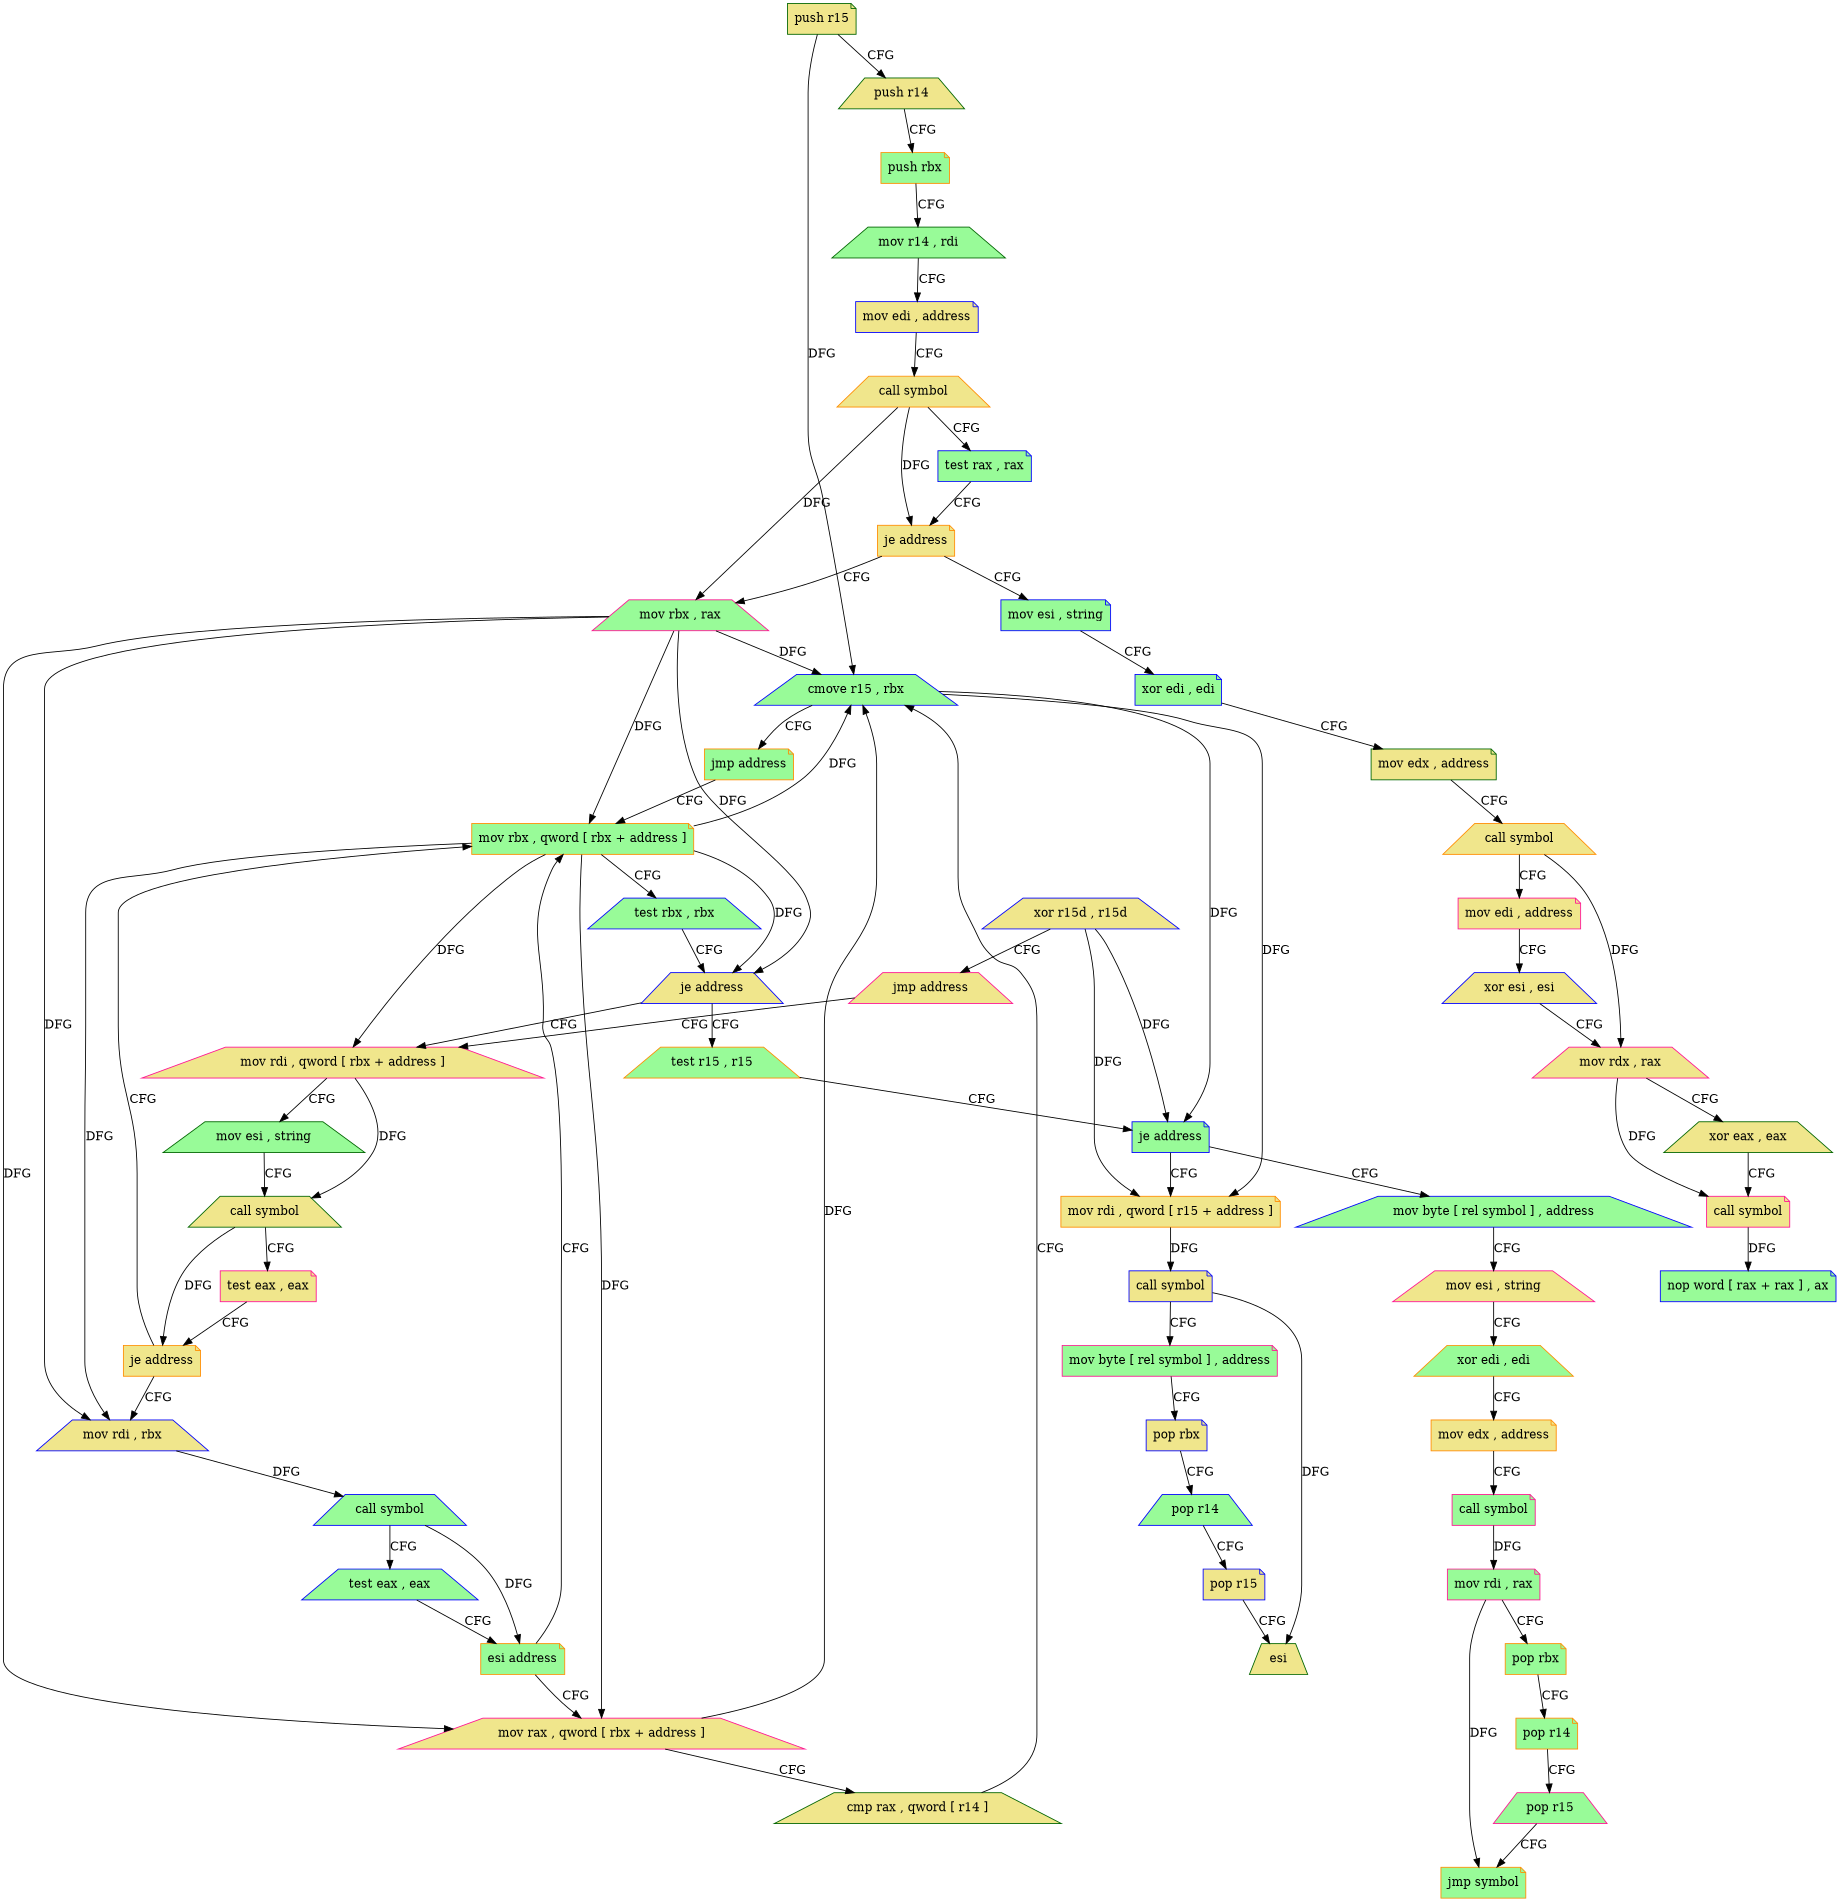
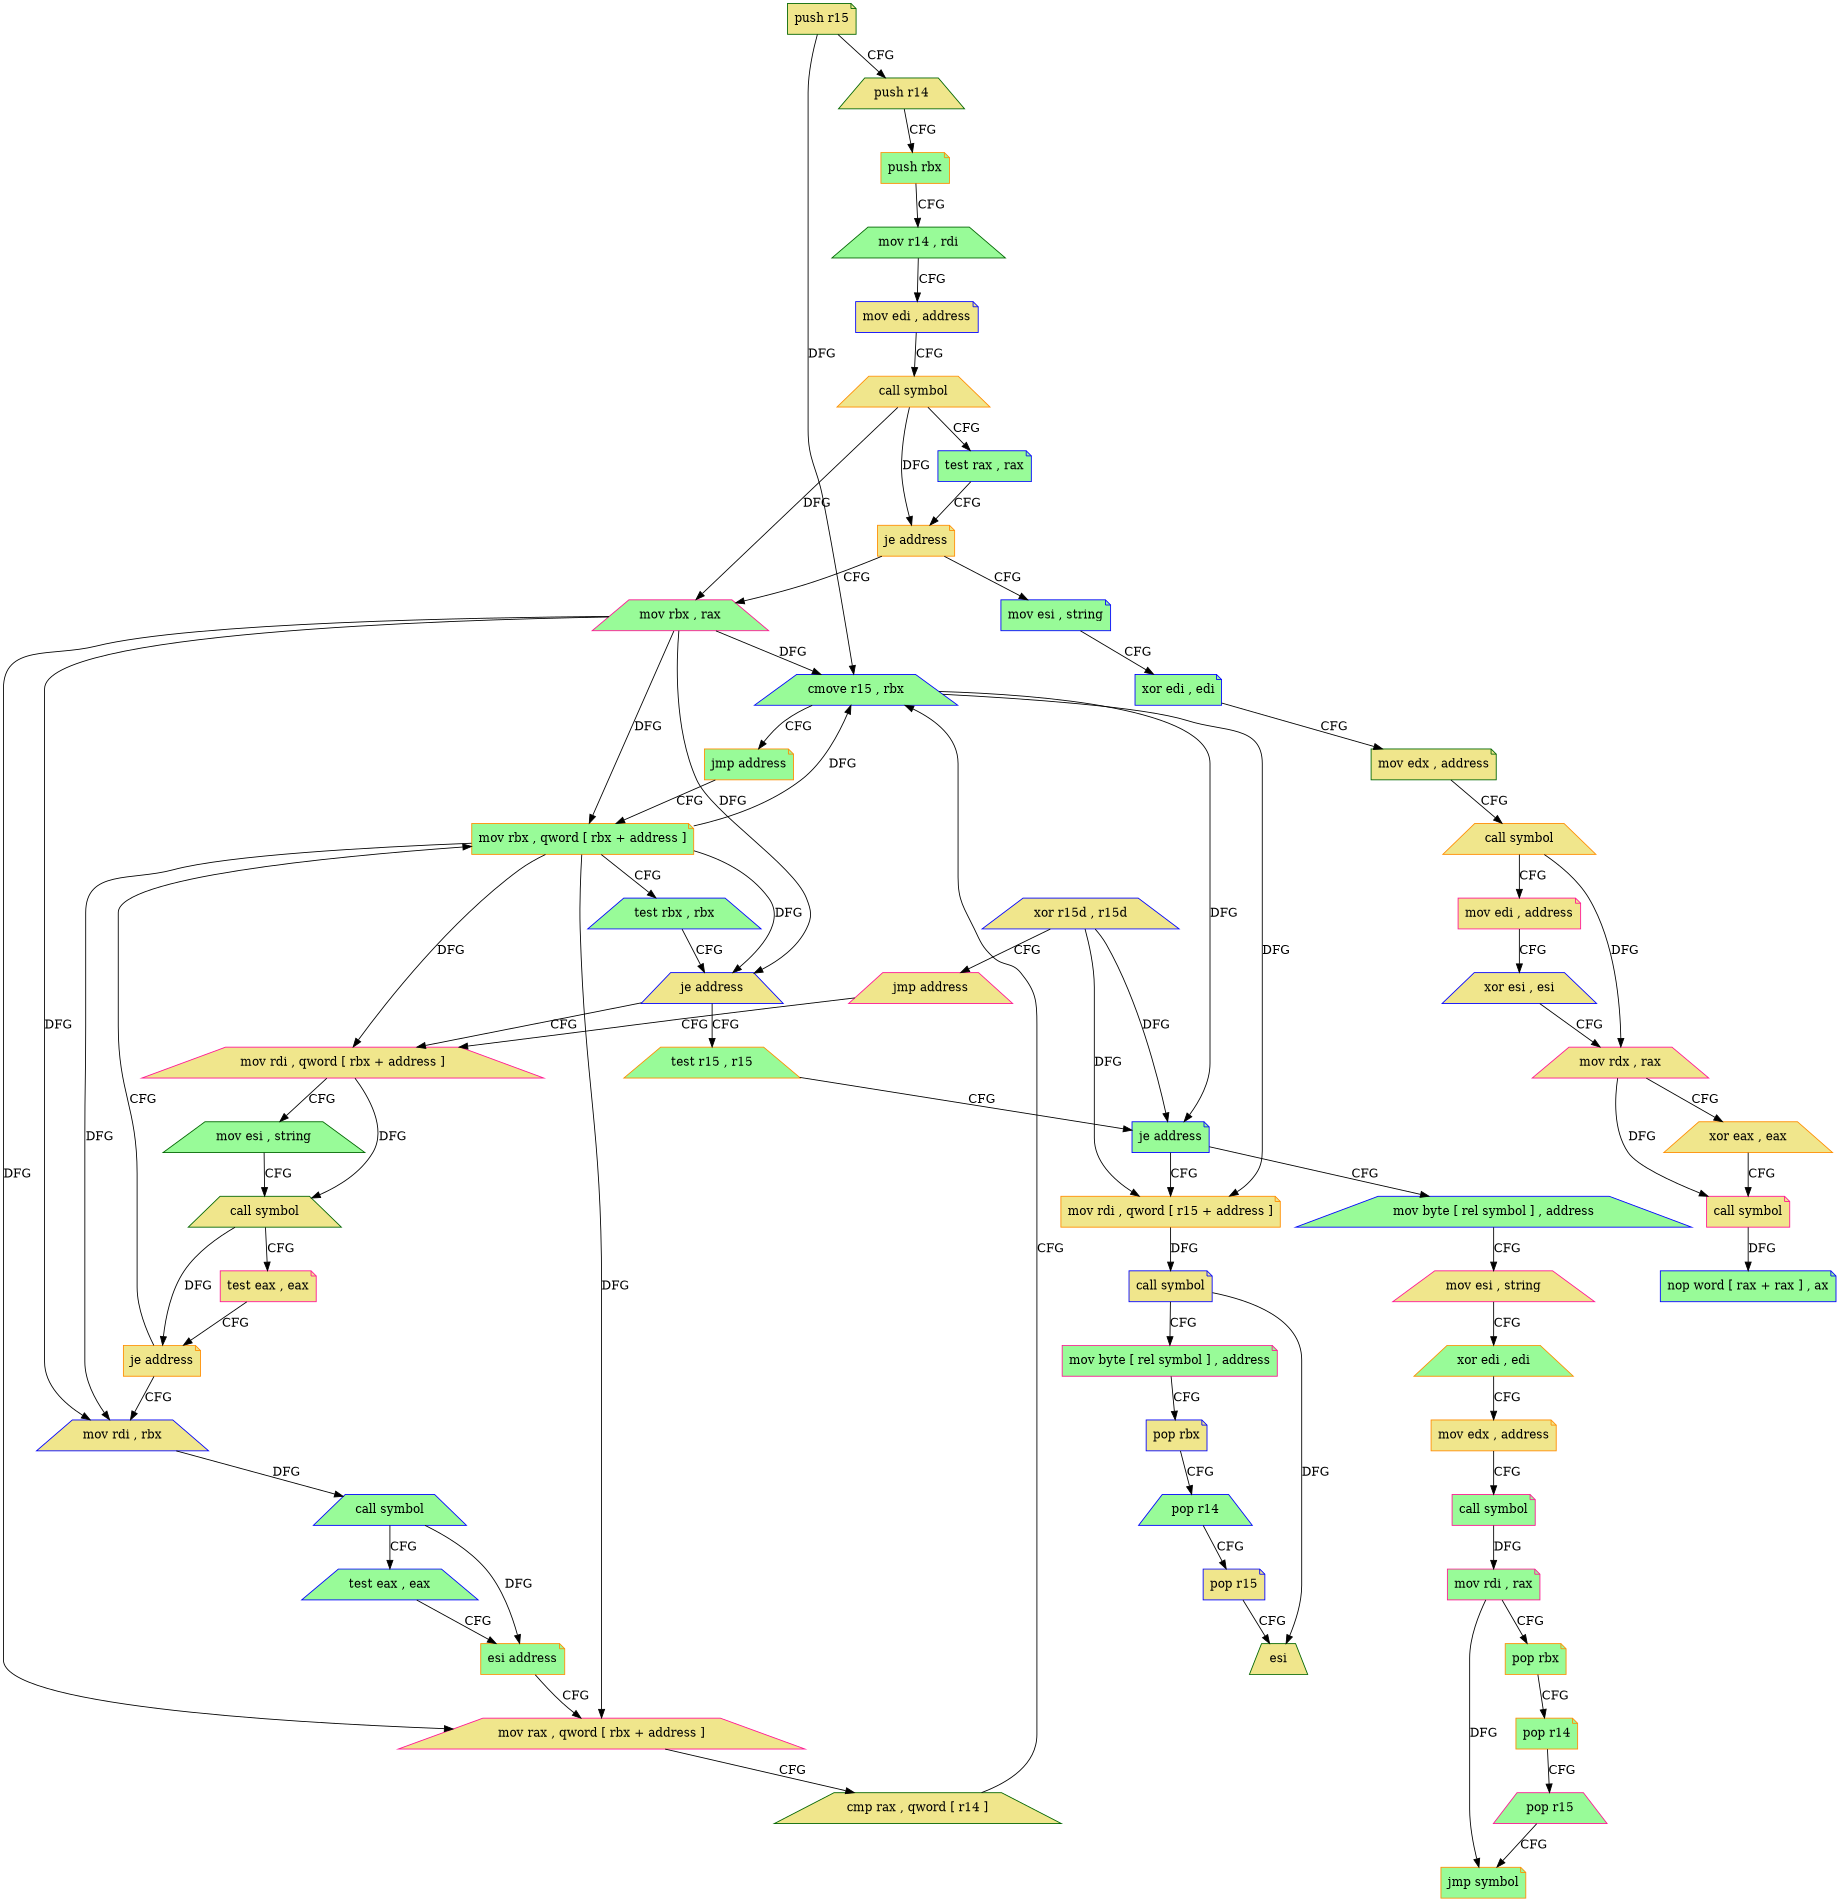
  digraph {
    node [color=blue fillcolor=khaki shape=note style=filled]
    n1 [color=darkgreen label="push r15"]
    n2 [color=darkgreen label="push r14" shape=trapezium]
    n3 [fillcolor=palegreen label="cmove r15 , rbx" shape=trapezium]
    n4 [color=darkorange fillcolor=palegreen label="push rbx"]
    n5 [color=darkgreen fillcolor=palegreen label="mov r14 , rdi" shape=trapezium]
    n6 [label="mov edi , address"]
    n7 [color=darkorange label="call symbol" shape=trapezium]
    n8 [fillcolor=palegreen label="je address"]
    n9 [color=darkorange label="mov rdi , qword [ r15 + address ]"]
    n10 [color=darkorange fillcolor=palegreen label="jmp address"]
    n11 [fillcolor=palegreen label="test rax , rax"]
    n12 [color=darkorange label="je address"]
    n13 [color=deeppink fillcolor=palegreen label="mov rbx , rax" shape=trapezium]
    n14 [fillcolor=palegreen label="mov esi , string"]
    n15 [color=darkorange fillcolor=palegreen label="mov rbx , qword [ rbx + address ]"]
    n16 [label="mov rdi , rbx" shape=trapezium]
    n17 [label="je address" shape=trapezium]
    n18 [color=deeppink label="mov rax , qword [ rbx + address ]" shape=trapezium]
    n19 [fillcolor=palegreen label="xor edi , edi"]
    n20 [color=darkgreen label="mov edx , address"]
    n21 [label="xor r15d , r15d" shape=trapezium]
    n22 [color=deeppink label="jmp address" shape=trapezium]
    n23 [color=deeppink label="mov rdi , qword [ rbx + address ]" shape=trapezium]
    n24 [color=darkgreen fillcolor=palegreen label="mov esi , string" shape=trapezium]
    n25 [color=darkgreen label="call symbol" shape=trapezium]
    n26 [fillcolor=palegreen label="test rbx , rbx" shape=trapezium]
    n27 [fillcolor=palegreen label="call symbol" shape=trapezium]
    n28 [color=darkorange fillcolor=palegreen label="test r15 , r15" shape=trapezium]
    n29 [color=darkgreen label="cmp rax , qword [ r14 ]" shape=trapezium]
    n30 [color=darkorange label="call symbol" shape=trapezium]
    n31 [color=deeppink label="mov edi , address"]
    n32 [color=deeppink label="mov rdx , rax" shape=trapezium]
    n33 [label="xor esi , esi" shape=trapezium]
-   n34 [color=darkgreen label="xor eax , eax" shape=trapezium]
+   n34 [color=darkorange label="xor eax , eax" shape=trapezium]
    n35 [color=deeppink label="call symbol"]
    n36 [fillcolor=palegreen label="nop word [ rax + rax ] , ax"]
    n37 [fillcolor=palegreen label="mov byte [ rel symbol ] , address" shape=trapezium]
    n38 [label="call symbol"]
    n39 [color=deeppink label="test eax , eax"]
    n40 [color=darkorange label="je address"]
    n41 [fillcolor=palegreen label="test eax , eax" shape=trapezium]
    n42 [color=darkorange fillcolor=palegreen label="esi address"]
    n43 [color=deeppink label="mov esi , string" shape=trapezium]
    n44 [color=darkorange fillcolor=palegreen label="xor edi , edi" shape=trapezium]
    n45 [color=deeppink fillcolor=palegreen label="mov byte [ rel symbol ] , address"]
    n46 [color=darkgreen label=esi shape=trapezium]
    n47 [color=darkorange label="mov edx , address"]
    n48 [color=deeppink fillcolor=palegreen label="call symbol"]
    n49 [color=deeppink fillcolor=palegreen label="mov rdi , rax"]
    n50 [color=darkorange fillcolor=palegreen label="pop rbx"]
    n51 [color=darkorange fillcolor=palegreen label="jmp symbol"]
    n52 [color=darkorange fillcolor=palegreen label="pop r14"]
    n53 [color=deeppink fillcolor=palegreen label="pop r15" shape=trapezium]
    n54 [label="pop rbx"]
    n55 [fillcolor=palegreen label="pop r14" shape=trapezium]
    n56 [label="pop r15"]
    n1 -> n2 [label=CFG]
    n1 -> n3 [label=DFG]
    n2 -> n4 [label=CFG]
    n3 -> n8 [label=DFG]
    n3 -> n9 [label=DFG]
    n3 -> n10 [label=CFG]
    n4 -> n5 [label=CFG]
    n5 -> n6 [label=CFG]
    n6 -> n7 [label=CFG]
    n7 -> n11 [label=CFG]
    n7 -> n12 [label=DFG]
    n7 -> n13 [label=DFG]
    n8 -> n9 [label=CFG]
    n8 -> n37 [label=CFG]
    n9 -> n38 [label=DFG]
    n10 -> n15 [label=CFG]
    n11 -> n12 [label=CFG]
    n12 -> n13 [label=CFG]
    n12 -> n14 [label=CFG]
    n13 -> n3 [label=DFG]
    n13 -> n15 [label=DFG]
    n13 -> n16 [label=DFG]
    n13 -> n17 [label=DFG]
    n13 -> n18 [label=DFG]
    n14 -> n19 [label=CFG]
    n15 -> n3 [label=DFG]
    n15 -> n16 [label=DFG]
    n15 -> n17 [label=DFG]
    n15 -> n18 [label=DFG]
    n15 -> n23 [label=DFG]
    n15 -> n26 [label=CFG]
    n16 -> n27 [label=DFG]
    n17 -> n23 [label=CFG]
    n17 -> n28 [label=CFG]
-   n18 -> n3 [label=DFG]
    n18 -> n29 [label=CFG]
    n19 -> n20 [label=CFG]
    n20 -> n30 [label=CFG]
    n21 -> n8 [label=DFG]
    n21 -> n9 [label=DFG]
    n21 -> n22 [label=CFG]
    n22 -> n23 [label=CFG]
    n23 -> n24 [label=CFG]
    n23 -> n25 [label=DFG]
    n24 -> n25 [label=CFG]
    n25 -> n39 [label=CFG]
    n25 -> n40 [label=DFG]
    n26 -> n17 [label=CFG]
    n27 -> n41 [label=CFG]
    n27 -> n42 [label=DFG]
    n28 -> n8 [label=CFG]
    n29 -> n3 [label=CFG]
    n30 -> n31 [label=CFG]
    n30 -> n32 [label=DFG]
    n31 -> n33 [label=CFG]
    n32 -> n34 [label=CFG]
    n32 -> n35 [label=DFG]
    n33 -> n32 [label=CFG]
    n34 -> n35 [label=CFG]
    n35 -> n36 [label=DFG]
    n37 -> n43 [label=CFG]
    n38 -> n45 [label=CFG]
    n38 -> n46 [label=DFG]
    n39 -> n40 [label=CFG]
    n40 -> n15 [label=CFG]
    n40 -> n16 [label=CFG]
    n41 -> n42 [label=CFG]
-   n42 -> n15 [label=CFG]
    n42 -> n18 [label=CFG]
    n43 -> n44 [label=CFG]
    n44 -> n47 [label=CFG]
    n45 -> n54 [label=CFG]
    n47 -> n48 [label=CFG]
    n48 -> n49 [label=DFG]
    n49 -> n50 [label=CFG]
    n49 -> n51 [label=DFG]
    n50 -> n52 [label=CFG]
    n52 -> n53 [label=CFG]
    n53 -> n51 [label=CFG]
    n54 -> n55 [label=CFG]
    n55 -> n56 [label=CFG]
    n56 -> n46 [label=CFG]
  }
